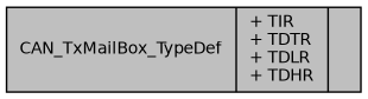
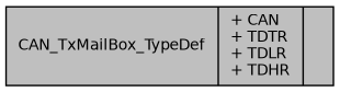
  digraph {
    rankdir=LR
-   n1 [color=black fillcolor=grey75 fontcolor=black fontname=Helvetica fontsize=10 height=0.2 label="{CAN_TxMailBox_TypeDef\n|+ TIR\l+ TDTR\l+ TDLR\l+ TDHR\l|}" shape=record style=filled width=0.4]
+   n1 [color=black fillcolor=grey75 fontcolor=black fontname=Helvetica fontsize=10 height=0.2 label="{CAN_TxMailBox_TypeDef\n|+ CAN\l+ TDTR\l+ TDLR\l+ TDHR\l|}" shape=record style=filled width=0.4]
  }
